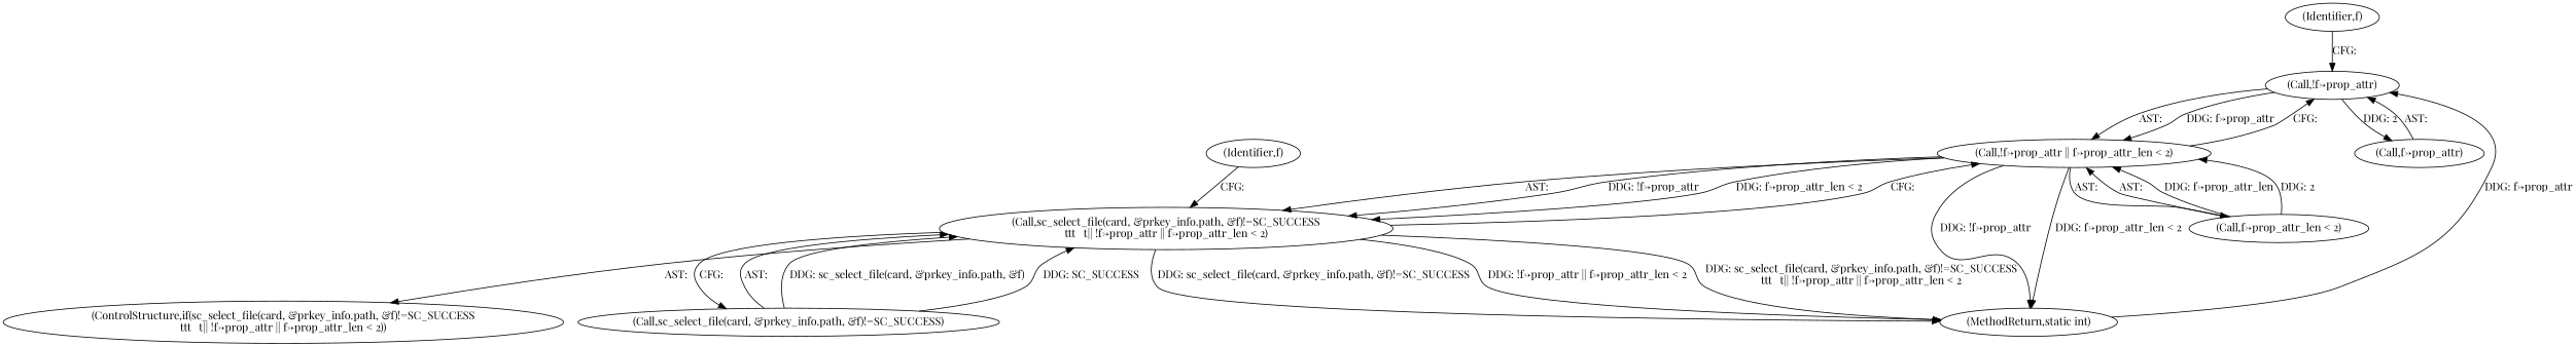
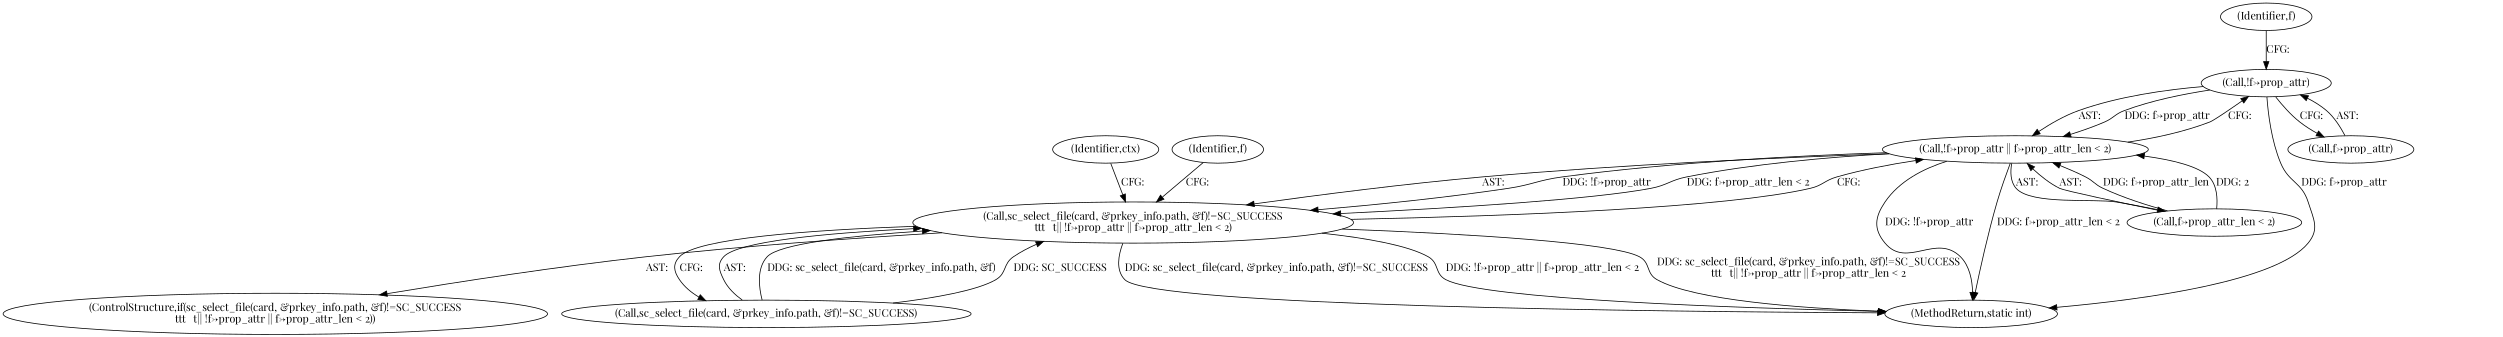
  digraph {
    fontname="Playfair Display"
    node [fontname="Playfair Display"]
    edge [fontname="Playfair Display"]
    n1 [label="(Call,!f->prop_attr)"]
    n2 [label="(Call,!f->prop_attr || f->prop_attr_len < 2)"]
    n3 [label="(MethodReturn,static int)"]
    n4 [label="(Call,f->prop_attr)"]
    n5 [label="(Call,sc_select_file(card, &prkey_info.path, &f)!=SC_SUCCESS\n\t\t\t   \t|| !f->prop_attr || f->prop_attr_len < 2)"]
    n6 [label="(Call,f->prop_attr_len < 2)"]
    n7 [label="(ControlStructure,if(sc_select_file(card, &prkey_info.path, &f)!=SC_SUCCESS\n\t\t\t   \t|| !f->prop_attr || f->prop_attr_len < 2))"]
    n8 [label="(Call,sc_select_file(card, &prkey_info.path, &f)!=SC_SUCCESS)"]
+   n9 [label="(Identifier,ctx)"]
    n10 [label="(Identifier,f)"]
    n11 [label="(Identifier,f)"]
    n1 -> n2 [label="AST: "]
    n1 -> n2 [label="DDG: f->prop_attr"]
-   n3 -> n1 [label="DDG: f->prop_attr"]
-   n1 -> n4 [label="DDG: 2"]
+   n1 -> n3 [label="DDG: f->prop_attr"]
+   n1 -> n4 [label="CFG: "]
    n2 -> n1 [label="CFG: "]
    n2 -> n3 [label="DDG: !f->prop_attr"]
    n2 -> n3 [label="DDG: f->prop_attr_len < 2"]
    n2 -> n5 [label="AST: "]
    n2 -> n5 [label="DDG: !f->prop_attr"]
    n2 -> n5 [label="DDG: f->prop_attr_len < 2"]
    n2 -> n6 [label="AST: "]
    n4 -> n1 [label="AST: "]
    n5 -> n2 [label="CFG: "]
    n5 -> n3 [label="DDG: sc_select_file(card, &prkey_info.path, &f)!=SC_SUCCESS"]
    n5 -> n3 [label="DDG: !f->prop_attr || f->prop_attr_len < 2"]
    n5 -> n3 [label="DDG: sc_select_file(card, &prkey_info.path, &f)!=SC_SUCCESS\n\t\t\t   \t|| !f->prop_attr || f->prop_attr_len < 2"]
    n5 -> n7 [label="AST: "]
    n5 -> n8 [label="CFG: "]
    n6 -> n2 [label="AST: "]
    n6 -> n2 [label="DDG: f->prop_attr_len"]
    n6 -> n2 [label="DDG: 2"]
    n8 -> n5 [label="AST: "]
    n8 -> n5 [label="DDG: sc_select_file(card, &prkey_info.path, &f)"]
    n8 -> n5 [label="DDG: SC_SUCCESS"]
+   n9 -> n5 [label="CFG: "]
    n10 -> n1 [label="CFG: "]
    n11 -> n5 [label="CFG: "]
  }
